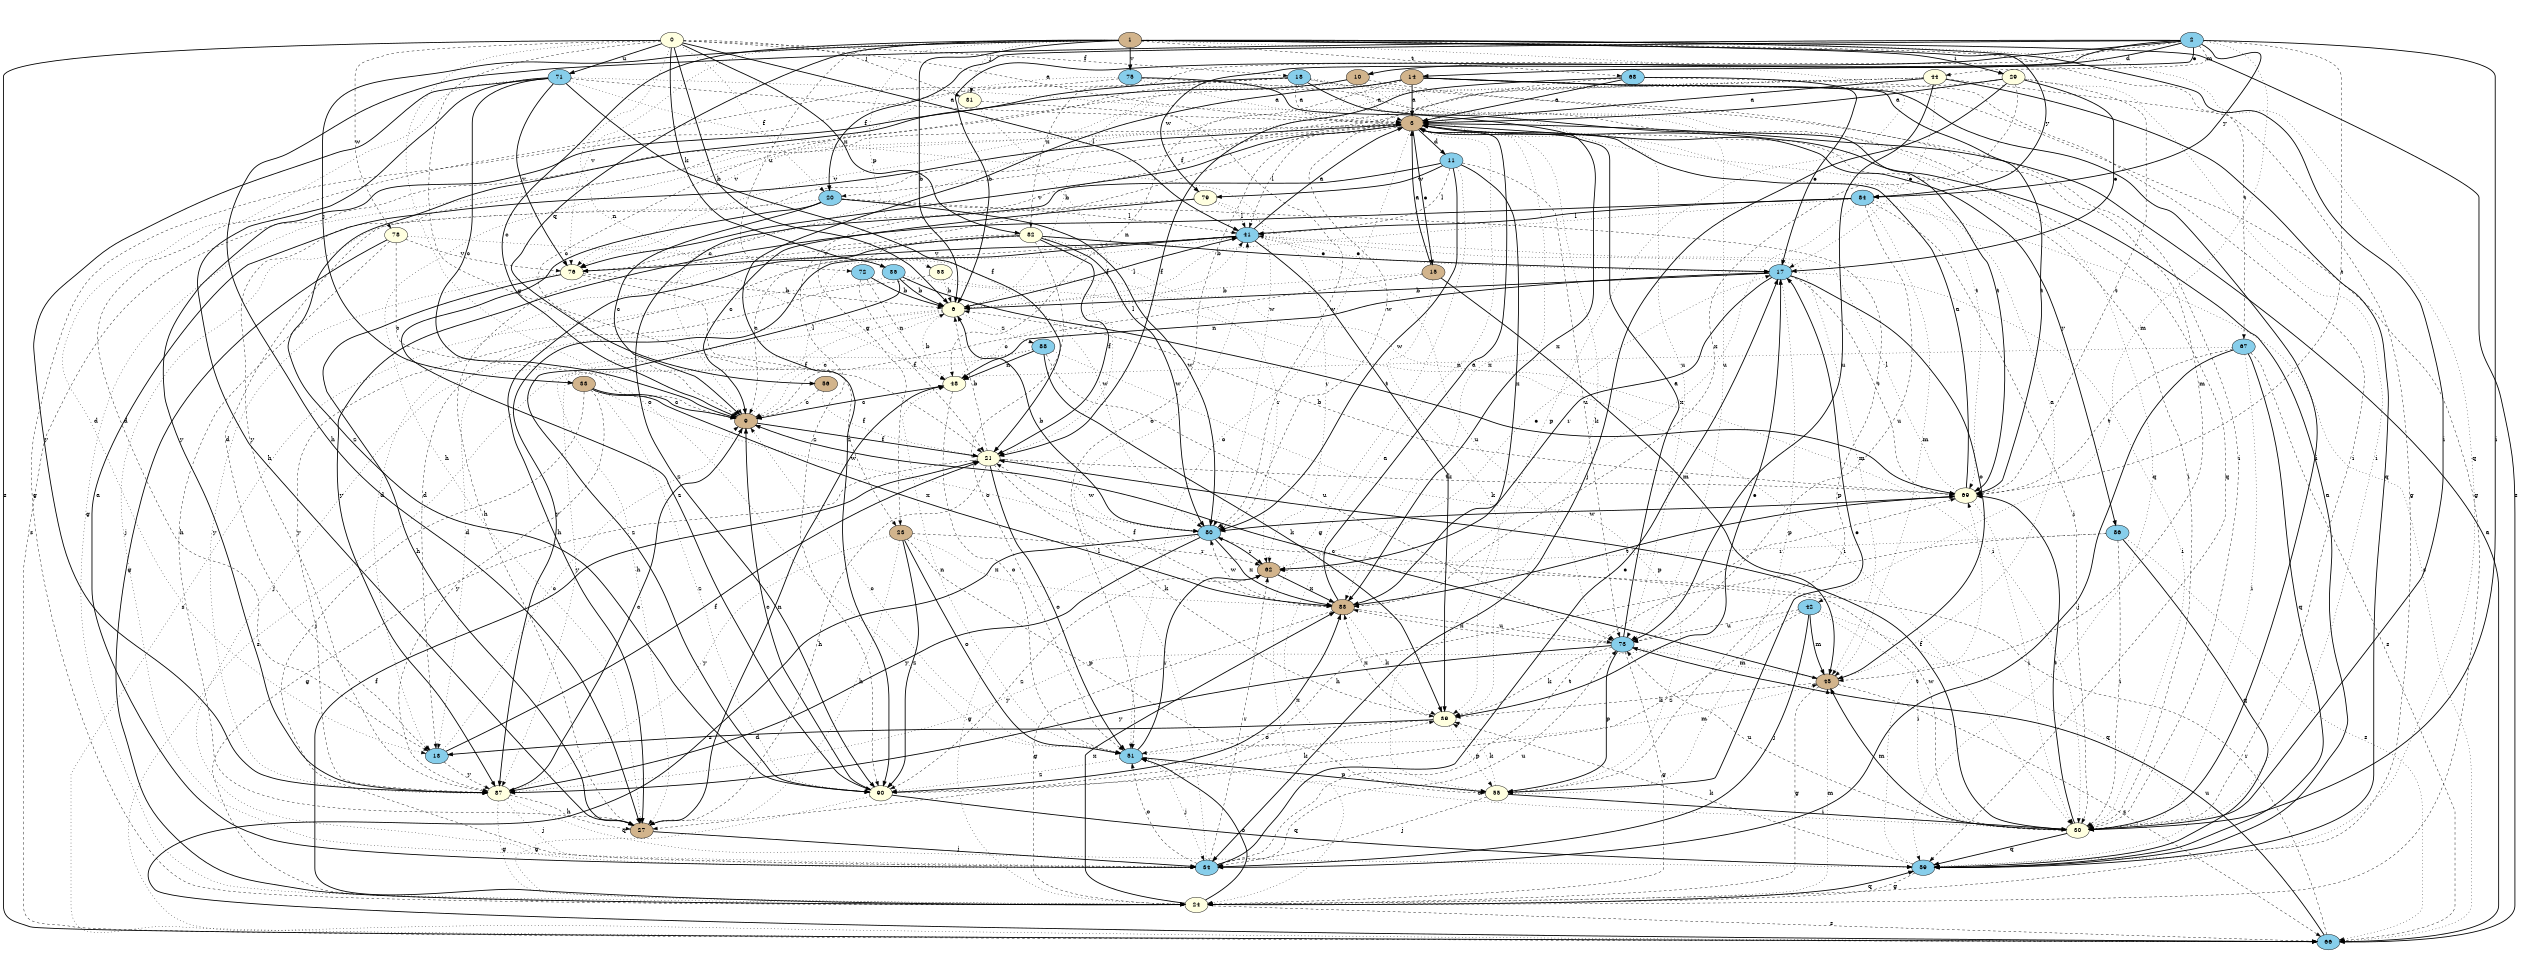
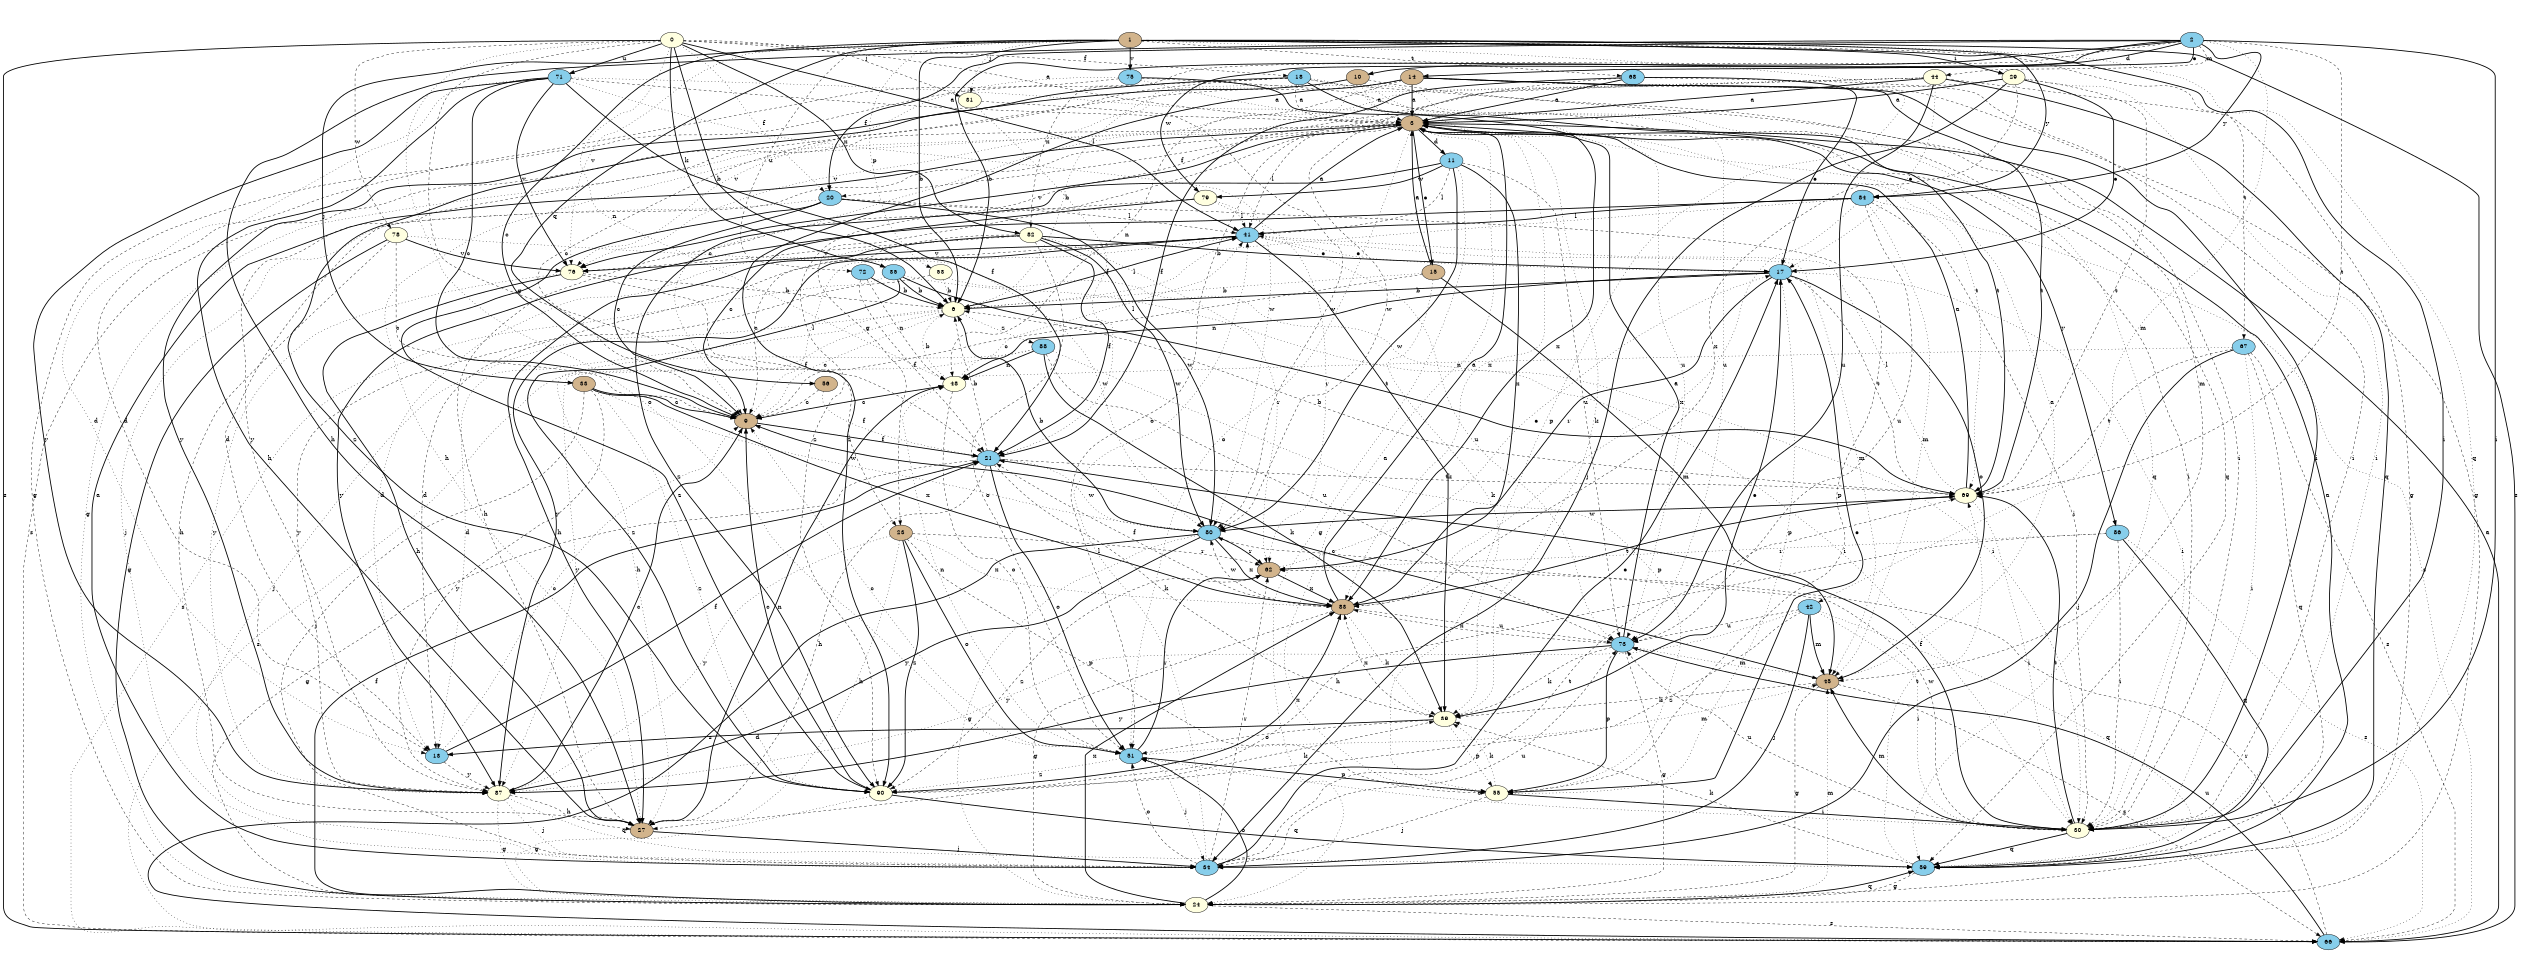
  strict digraph {
    node [fillcolor=skyblue style=filled]
    edge [style=bold]
    0 [fillcolor=lightyellow]
    3 [fillcolor=tan]
    6 [fillcolor=lightyellow]
    18
    20
    23 [fillcolor=tan]
    31 [fillcolor=lightyellow]
    35
    41
    48 [fillcolor=lightyellow]
    51
    66
    71
    78 [fillcolor=lightyellow]
    82 [fillcolor=lightyellow]
    30 [fillcolor=lightyellow]
    76 [fillcolor=lightyellow]
    11
    13
    15 [fillcolor=tan]
    24 [fillcolor=lightyellow]
    n22 [fillcolor=lightyellow label=39]
    83 [fillcolor=tan]
    86
    9 [fillcolor=tan]
    27 [fillcolor=tan]
    34
    88
    59
    73
    90 [fillcolor=lightyellow]
    55 [fillcolor=lightyellow]
    80
    87 [fillcolor=lightyellow]
    62 [fillcolor=tan]
-   21 [fillcolor=lightyellow]
+   21
    69 [fillcolor=lightyellow]
    45 [fillcolor=tan]
    17
    1 [fillcolor=tan]
    29 [fillcolor=lightyellow]
    33 [fillcolor=tan]
    53 [fillcolor=lightyellow]
    56 [fillcolor=tan]
    67
    68
    72
    75
    84
    2
    10 [fillcolor=tan]
    14 [fillcolor=tan]
    42
    44 [fillcolor=lightyellow]
    79 [fillcolor=lightyellow]
    0 -> 3 [label=a style=dashed]
    0 -> 6 [label=b]
    0 -> 18 [label=f style=dashed]
    0 -> 20 [label=f style=dotted]
    0 -> 23 [label=g style=dashed]
    0 -> 31 [label=j style=dashed]
    0 -> 35 [label=k]
    0 -> 41 [label=l]
    0 -> 48 [label=n style=dotted]
    0 -> 51 [label=o style=dotted]
    0 -> 66 [label=s]
    0 -> 71 [label=u]
    0 -> 78 [label=w style=dashed]
    0 -> 82 [label=x]
    3 -> 20 [label=f style=dashed]
    3 -> 23 [label=g style=dashed]
    3 -> 41 [label=l style=dashed]
    3 -> 51 [label=o style=dotted]
    3 -> 66 [label=s style=dashed]
    3 -> 30 [label=i style=dashed]
    3 -> 76 [label=v]
    3 -> 11 [label=d]
    3 -> 13 [label=d style=dashed]
    3 -> 15 [label=e]
    3 -> 24 [label=g style=dotted]
    3 -> n22 [label=k style=dotted]
    3 -> 83 [label=x style=dotted]
    3 -> 86 [label=y]
    6 -> 41 [label=l]
    6 -> 13 [label=d style=dotted]
    6 -> 9 [label=c style=dotted]
    6 -> 27 [label=h style=dotted]
    6 -> 34 [label=j style=dotted]
    6 -> 88 [label=z style=dotted]
    18 -> 3 [label=a style=dashed]
    18 -> 30 [label=i style=dashed]
    18 -> 24 [label=g style=dashed]
    18 -> 83 [label=x]
    18 -> 9 [label=c style=dashed]
    18 -> 59 [label=q style=dotted]
    18 -> 73 [label=u style=dotted]
    18 -> 90 [label=z]
    20 -> 41 [label=l style=dashed]
    20 -> 9 [label=c]
    20 -> 34 [label=j style=dotted]
    20 -> 90 [label=z]
    20 -> 55 [label=p style=dashed]
    20 -> 80 [label=w]
    23 -> 51 [label=o]
    23 -> 83 [label=x style=dotted]
    23 -> 27 [label=h style=dotted]
    23 -> 90 [label=z]
    23 -> 55 [label=p style=dashed]
    23 -> 87 [label=y style=dotted]
    23 -> 62 [label=r style=dashed]
    31 -> 80 [label=w style=dashed]
    31 -> 21 [label=f style=dotted]
    35 -> 6 [label=b]
    35 -> 66 [label=s style=dotted]
    35 -> 30 [label=i style=dotted]
    35 -> 90 [label=z]
    35 -> 69 [label=t]
    41 -> 3 [label=a]
    41 -> 76 [label=v]
    41 -> 13 [label=d style=dashed]
    41 -> n22 [label=k]
    41 -> 73 [label=u style=dotted]
    41 -> 87 [label=y]
    41 -> 45 [label=m style=dotted]
    41 -> 17 [label=e style=dotted]
    48 -> 6 [label=b style=dotted]
    48 -> 41 [label=l style=dotted]
    48 -> 51 [label=o style=dashed]
    48 -> 9 [label=c]
    51 -> 48 [label=n style=dotted]
    51 -> 9 [label=c style=dotted]
    51 -> 34 [label=j style=dotted]
    51 -> 90 [label=z style=dotted]
    51 -> 55 [label=p]
    51 -> 62 [label=r]
    51 -> 45 [label=m style=dotted]
    66 -> 3 [label=a]
    66 -> 73 [label=u]
    66 -> 62 [label=r style=dashed]
    71 -> 3 [label=a style=dashed]
    71 -> 76 [label=v]
    71 -> 13 [label=d style=dotted]
    71 -> 9 [label=c]
    71 -> 27 [label=h]
    71 -> 80 [label=w style=dotted]
    71 -> 87 [label=y]
    71 -> 21 [label=f]
    71 -> 69 [label=t style=dotted]
-   78 -> 76 [label=v style=dashed]
+   78 -> 76 [label=v]
    78 -> 24 [label=g]
    78 -> 9 [label=c style=dashed]
    78 -> 27 [label=h style=dashed]
    78 -> 80 [label=w style=dotted]
    82 -> 51 [label=o style=dashed]
    82 -> 76 [label=v style=dashed]
    82 -> 13 [label=d style=dotted]
    82 -> 9 [label=c style=dashed]
    82 -> 27 [label=h]
    82 -> 80 [label=w]
    82 -> 62 [label=r style=dotted]
    82 -> 21 [label=f]
    82 -> 17 [label=e]
    30 -> 51 [label=o style=dotted]
    30 -> 59 [label=q]
    30 -> 73 [label=u style=dashed]
    30 -> 80 [label=w style=dashed]
    30 -> 21 [label=f]
    30 -> 69 [label=t]
    30 -> 45 [label=m]
    76 -> 6 [label=b style=dashed]
    76 -> 27 [label=h]
    76 -> 87 [label=y style=dotted]
    76 -> 21 [label=f style=dashed]
    11 -> 41 [label=l style=dashed]
    11 -> 24 [label=g style=dotted]
    11 -> 83 [label=x]
    11 -> 73 [label=u style=dashed]
    11 -> 90 [label=z]
    11 -> 80 [label=w]
    11 -> 79 [label=w]
    13 -> 9 [label=c style=dotted]
    13 -> 87 [label=y style=dashed]
    13 -> 21 [label=f]
    15 -> 3 [label=a]
    15 -> 6 [label=b style=dotted]
    15 -> n22 [label=k style=dotted]
    15 -> 9 [label=c style=dashed]
    15 -> 45 [label=m]
    24 -> 51 [label=o]
    24 -> 66 [label=s style=dashed]
    24 -> 83 [label=x]
    24 -> 59 [label=q]
    24 -> 21 [label=f]
    24 -> 45 [label=m style=dotted]
    n22 -> 51 [label=o style=dashed]
    n22 -> 13 [label=d]
    n22 -> 83 [label=x style=dashed]
    n22 -> 55 [label=p style=dotted]
    n22 -> 17 [label=e]
    83 -> 3 [label=a]
    83 -> 24 [label=g style=dashed]
    83 -> n22 [label=k style=dotted]
    83 -> 73 [label=u style=dashed]
    83 -> 80 [label=w style=dashed]
    83 -> 21 [label=f style=dashed]
    83 -> 69 [label=t]
    86 -> 66 [label=s style=dotted]
    86 -> 30 [label=i style=dashed]
    86 -> 27 [label=h style=dashed]
    86 -> 59 [label=q]
    86 -> 62 [label=r style=dotted]
    9 -> 41 [label=l style=dotted]
    9 -> 21 [label=f]
    27 -> 48 [label=n]
    27 -> 34 [label=j]
    34 -> 3 [label=a]
    34 -> 41 [label=l style=dotted]
    34 -> 51 [label=o style=dashed]
    34 -> 73 [label=u style=dashed]
    34 -> 62 [label=r style=dashed]
    34 -> 69 [label=t style=dashed]
    34 -> 17 [label=e]
    88 -> 48 [label=n]
    88 -> 66 [label=s style=dotted]
    88 -> n22 [label=k]
    88 -> 73 [label=u style=dashed]
    88 -> 55 [label=p style=dotted]
    88 -> 87 [label=y style=dotted]
    59 -> 3 [label=a]
    59 -> 24 [label=g style=dashed]
    59 -> n22 [label=k style=dashed]
    59 -> 69 [label=t style=dotted]
    73 -> 3 [label=a]
    73 -> 24 [label=g style=dashed]
    73 -> n22 [label=k style=dashed]
    73 -> 83 [label=x style=dashed]
    73 -> 55 [label=p]
    73 -> 87 [label=y]
    73 -> 45 [label=m style=dotted]
    90 -> 24 [label=g style=dotted]
    90 -> n22 [label=k style=dashed]
    90 -> 83 [label=x]
    90 -> 9 [label=c]
    90 -> 59 [label=q]
    55 -> 3 [label=a style=dotted]
    55 -> 30 [label=i]
    55 -> n22 [label=k style=dotted]
    55 -> 34 [label=j style=dashed]
    55 -> 17 [label=e]
    80 -> 6 [label=b]
    80 -> 66 [label=s]
    80 -> 24 [label=g style=dotted]
    80 -> 83 [label=x]
    80 -> 87 [label=y]
    80 -> 62 [label=r]
    87 -> 24 [label=g style=dotted]
    87 -> 9 [label=c]
    87 -> 27 [label=h style=dashed]
    87 -> 34 [label=j style=dotted]
    87 -> 59 [label=q style=dotted]
    62 -> 83 [label=x]
    62 -> 90 [label=z style=dashed]
    62 -> 17 [label=e style=dotted]
    21 -> 6 [label=b style=dashed]
    21 -> 51 [label=o]
    21 -> 24 [label=g style=dashed]
    21 -> n22 [label=k style=dashed]
    21 -> 27 [label=h style=dashed]
    21 -> 80 [label=w style=dotted]
    21 -> 69 [label=t style=dashed]
    69 -> 3 [label=a]
    69 -> 6 [label=b style=dashed]
    69 -> 41 [label=l style=dotted]
    69 -> 30 [label=i style=dotted]
    69 -> 80 [label=w]
    45 -> 3 [label=a style=dotted]
    45 -> 66 [label=s style=dashed]
    45 -> 24 [label=g style=dashed]
    45 -> n22 [label=k style=dashed]
    45 -> 9 [label=c]
    17 -> 6 [label=b]
    17 -> 48 [label=n]
    17 -> 30 [label=i style=dotted]
    17 -> 55 [label=p style=dotted]
    17 -> 62 [label=r]
    17 -> 69 [label=t style=dashed]
    17 -> 45 [label=o]
    1 -> 6 [label=b]
    1 -> 31 [label=j style=dotted]
    1 -> 66 [label=s]
    1 -> 30 [label=i]
    1 -> 76 [label=v style=dotted]
    1 -> 9 [label=c]
    1 -> 59 [label=q style=dotted]
    1 -> 55 [label=p style=dotted]
    1 -> 29 [label=i]
    1 -> 33 [label=j]
    1 -> 53 [label=p style=dotted]
    1 -> 56 [label=q]
    1 -> 67 [label=t style=dashed]
    1 -> 68 [label=t style=dashed]
    1 -> 72 [label=u style=dashed]
    1 -> 75 [label=v]
    1 -> 84 [label=y]
    29 -> 3 [label=a]
    29 -> 30 [label=i style=dotted]
    29 -> 83 [label=x style=dashed]
    29 -> 34 [label=j]
    29 -> 90 [label=z style=dashed]
    29 -> 69 [label=t style=dashed]
    29 -> 17 [label=e]
    33 -> 83 [label=x]
    33 -> 9 [label=c]
    33 -> 34 [label=j style=dashed]
    33 -> 90 [label=z style=dotted]
    33 -> 80 [label=w style=dotted]
    33 -> 87 [label=y style=dashed]
    53 -> 6 [label=b style=dotted]
    53 -> 30 [label=i style=dotted]
    53 -> 87 [label=y style=dashed]
    56 -> 9 [label=c style=dashed]
    56 -> 21 [label=f style=dotted]
    67 -> 48 [label=n style=dotted]
    67 -> 66 [label=s style=dashed]
    67 -> 30 [label=i style=dotted]
    67 -> 34 [label=j]
-   67 -> 59 [label=q]
+   67 -> 59 [label=q style=dashed]
    67 -> 69 [label=t style=dashed]
    68 -> 3 [label=a]
    68 -> 30 [label=i style=dashed]
    68 -> 80 [label=w style=dashed]
    68 -> 21 [label=f]
    68 -> 17 [label=e]
    72 -> 6 [label=b]
    72 -> 48 [label=n style=dashed]
    72 -> 21 [label=f style=dashed]
    75 -> 3 [label=a style=dotted]
    75 -> 76 [label=v style=dotted]
    75 -> 13 [label=d style=dashed]
    75 -> 59 [label=q style=dashed]
    75 -> 69 [label=t]
    84 -> 6 [label=b style=dotted]
    84 -> 41 [label=l]
    84 -> 66 [label=s style=dotted]
    84 -> 30 [label=i style=dashed]
    84 -> 83 [label=x style=dotted]
    84 -> 73 [label=u style=dashed]
    84 -> 87 [label=y]
    84 -> 45 [label=m style=dotted]
    2 -> 6 [label=b]
    2 -> 20 [label=f]
    2 -> 82 [label=x style=dashed]
    2 -> 30 [label=i]
    2 -> 27 [label=h]
    2 -> 69 [label=t style=dashed]
    2 -> 84 [label=y]
    2 -> 10 [label=d]
    2 -> 14 [label=e]
    2 -> 42 [label=m style=dotted]
    2 -> 44 [label=m style=dashed]
    2 -> 79 [label=w]
    10 -> 3 [label=a style=dotted]
    10 -> 6 [label=b style=dotted]
    10 -> 73 [label=u style=dotted]
    10 -> 87 [label=y]
    10 -> 45 [label=m style=dashed]
    14 -> 3 [label=a]
    14 -> 48 [label=n style=dashed]
    14 -> 30 [label=i]
    14 -> 76 [label=v style=dotted]
    14 -> 24 [label=g style=dashed]
    14 -> 90 [label=z]
    14 -> 87 [label=y style=dashed]
    14 -> 69 [label=t]
    42 -> 30 [label=i style=dotted]
    42 -> 34 [label=j]
    42 -> 59 [label=q style=dotted]
    42 -> 73 [label=u style=dashed]
    42 -> 90 [label=z style=dashed]
    42 -> 87 [label=y style=dotted]
    42 -> 45 [label=m]
    44 -> 3 [label=a]
    44 -> 51 [label=o style=dashed]
    44 -> 24 [label=g style=dashed]
    44 -> 9 [label=c style=dotted]
    44 -> 27 [label=h style=dotted]
    44 -> 59 [label=q]
    44 -> 73 [label=u]
    44 -> 17 [label=e style=dotted]
    79 -> 41 [label=l style=dotted]
    79 -> 9 [label=c]
    79 -> 27 [label=h style=dashed]
    79 -> 62 [label=r style=dotted]
  }
